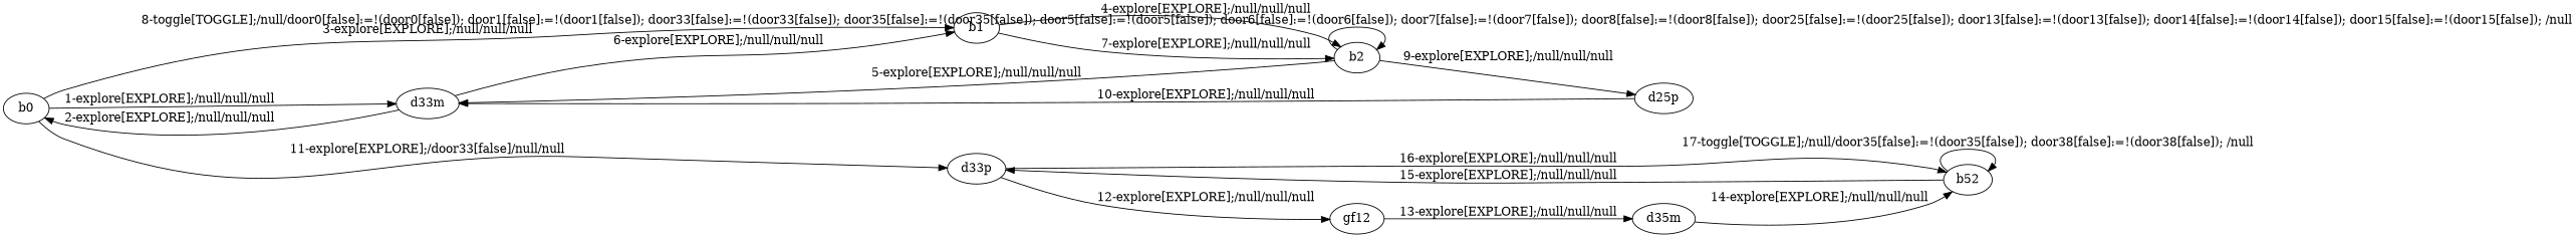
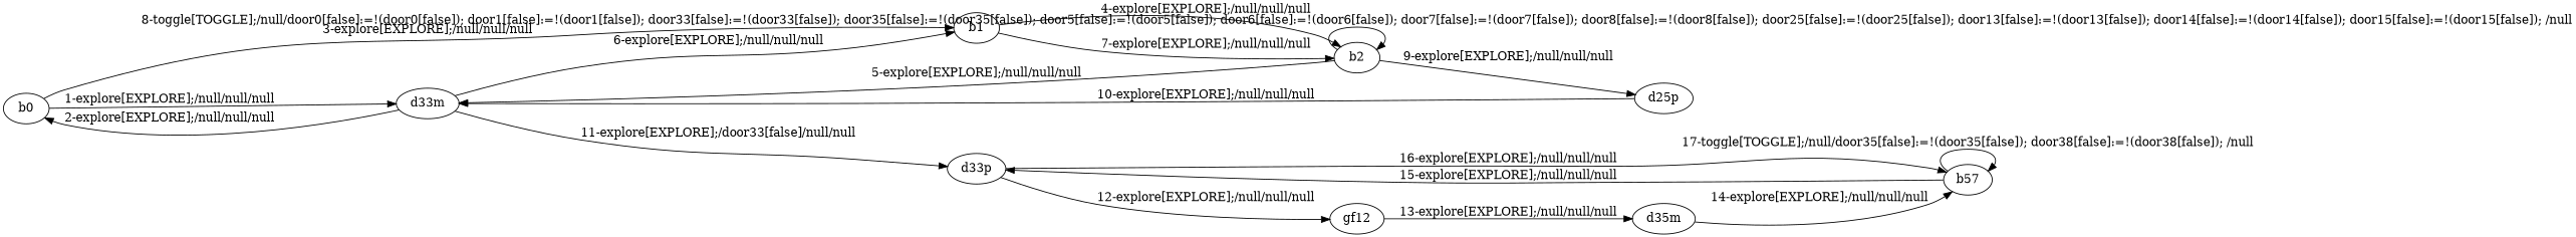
  digraph {
    rankdir=LR
    b0
    d33m
    b1
    d33p
    b2
    n6 [label=gf12]
-   b52
+   b52 [label=b57]
    d25p
    d35m
    b0 -> d33m [label="1-explore[EXPLORE];/null/null/null"]
    b0 -> b1 [label="3-explore[EXPLORE];/null/null/null"]
    d33m -> b0 [label="2-explore[EXPLORE];/null/null/null"]
    d33m -> b1 [label="6-explore[EXPLORE];/null/null/null"]
-   b0 -> d33p [label="11-explore[EXPLORE];/door33[false]/null/null"]
+   d33m -> d33p [label="11-explore[EXPLORE];/door33[false]/null/null"]
    b1 -> b2 [label="4-explore[EXPLORE];/null/null/null"]
    b1 -> b2 [label="7-explore[EXPLORE];/null/null/null"]
    d33p -> n6 [label="12-explore[EXPLORE];/null/null/null"]
    d33p -> b52 [label="16-explore[EXPLORE];/null/null/null"]
    b2 -> d33m [label="5-explore[EXPLORE];/null/null/null"]
    b2 -> b2 [label="8-toggle[TOGGLE];/null/door0[false]:=!(door0[false]); door1[false]:=!(door1[false]); door33[false]:=!(door33[false]); door35[false]:=!(door35[false]); door5[false]:=!(door5[false]); door6[false]:=!(door6[false]); door7[false]:=!(door7[false]); door8[false]:=!(door8[false]); door25[false]:=!(door25[false]); door13[false]:=!(door13[false]); door14[false]:=!(door14[false]); door15[false]:=!(door15[false]); /null"]
    b2 -> d25p [label="9-explore[EXPLORE];/null/null/null"]
    n6 -> d35m [label="13-explore[EXPLORE];/null/null/null"]
    b52 -> d33p [label="15-explore[EXPLORE];/null/null/null"]
    b52 -> b52 [label="17-toggle[TOGGLE];/null/door35[false]:=!(door35[false]); door38[false]:=!(door38[false]); /null"]
    d25p -> d33m [label="10-explore[EXPLORE];/null/null/null"]
    d35m -> b52 [label="14-explore[EXPLORE];/null/null/null"]
  }
